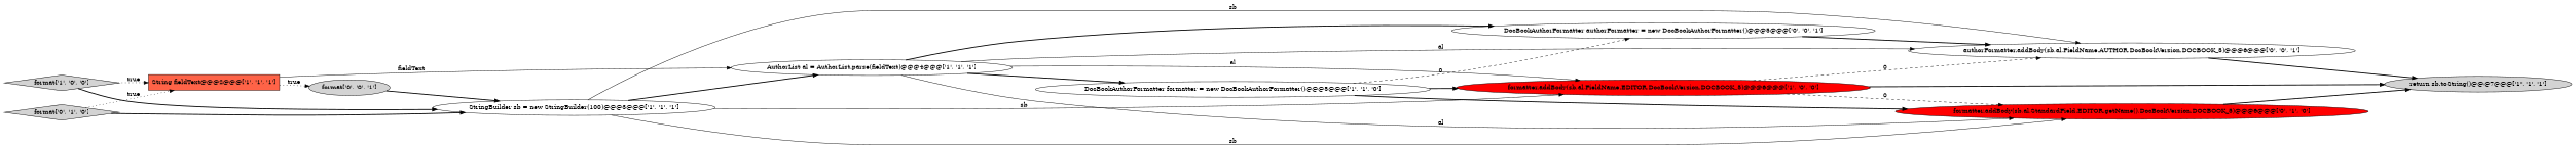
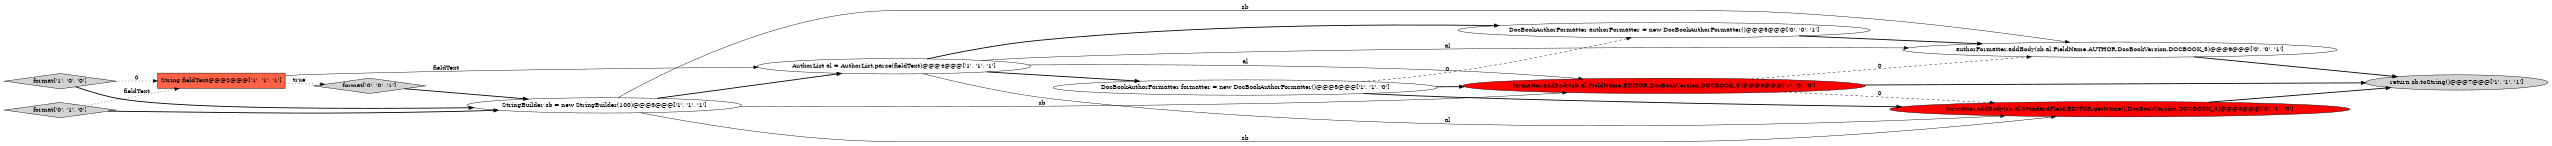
  digraph {
    rankdir=LR
    node [fillcolor=white shape=ellipse style=filled]
    edge [style=bold]
    n1 [fillcolor=lightgray label="format['1', '0', '0']" shape=diamond]
    n2 [label="StringBuilder sb = new StringBuilder(100)@@@3@@@['1', '1', '1']"]
    n3 [fillcolor=tomato label="String fieldText@@@2@@@['1', '1', '1']" shape=box]
    n4 [fillcolor=red label="formatter.addBody(sb,al,StandardField.EDITOR.getName(),DocBookVersion.DOCBOOK_5)@@@6@@@['0', '1', '0']"]
    n5 [label="AuthorList al = AuthorList.parse(fieldText)@@@4@@@['1', '1', '1']"]
    n6 [fillcolor=red label="formatter.addBody(sb,al,FieldName.EDITOR,DocBookVersion.DOCBOOK_5)@@@6@@@['1', '0', '0']"]
    n7 [label="authorFormatter.addBody(sb,al,FieldName.AUTHOR,DocBookVersion.DOCBOOK_5)@@@6@@@['0', '0', '1']"]
-   n8 [fillcolor=lightgray label="format['0', '0', '1']"]
+   n8 [fillcolor=lightgray label="format['0', '0', '1']" shape=diamond]
    n9 [fillcolor=lightgray label="return sb.toString()@@@7@@@['1', '1', '1']"]
    n10 [label="DocBookAuthorFormatter formatter = new DocBookAuthorFormatter()@@@5@@@['1', '1', '0']"]
    n11 [label="DocBookAuthorFormatter authorFormatter = new DocBookAuthorFormatter()@@@5@@@['0', '0', '1']"]
    n12 [fillcolor=lightgray label="format['0', '1', '0']" shape=diamond]
    n1 -> n2
-   n1 -> n3 [label=true style=dotted]
+   n1 -> n3 [label=0 style=dotted]
    n2 -> n4 [label=sb style=solid]
    n2 -> n5
    n2 -> n6 [label=sb style=solid]
    n2 -> n7 [label=sb style=solid]
    n3 -> n5 [label=fieldText style=solid]
    n3 -> n8 [label=true style=dotted]
    n4 -> n9
    n5 -> n4 [label=al style=solid]
    n5 -> n6 [label=al style=solid]
    n5 -> n7 [label=al style=solid]
    n5 -> n10
    n5 -> n11
    n6 -> n4 [label=0 style=dashed]
    n6 -> n7 [label=0 style=dashed]
    n6 -> n9
    n7 -> n9
    n8 -> n2
    n10 -> n4
    n10 -> n6
    n10 -> n11 [label=0 style=dashed]
    n11 -> n7
    n12 -> n2
-   n12 -> n3 [label=true style=dotted]
+   n12 -> n3 [label=fieldText style=dotted]
  }
